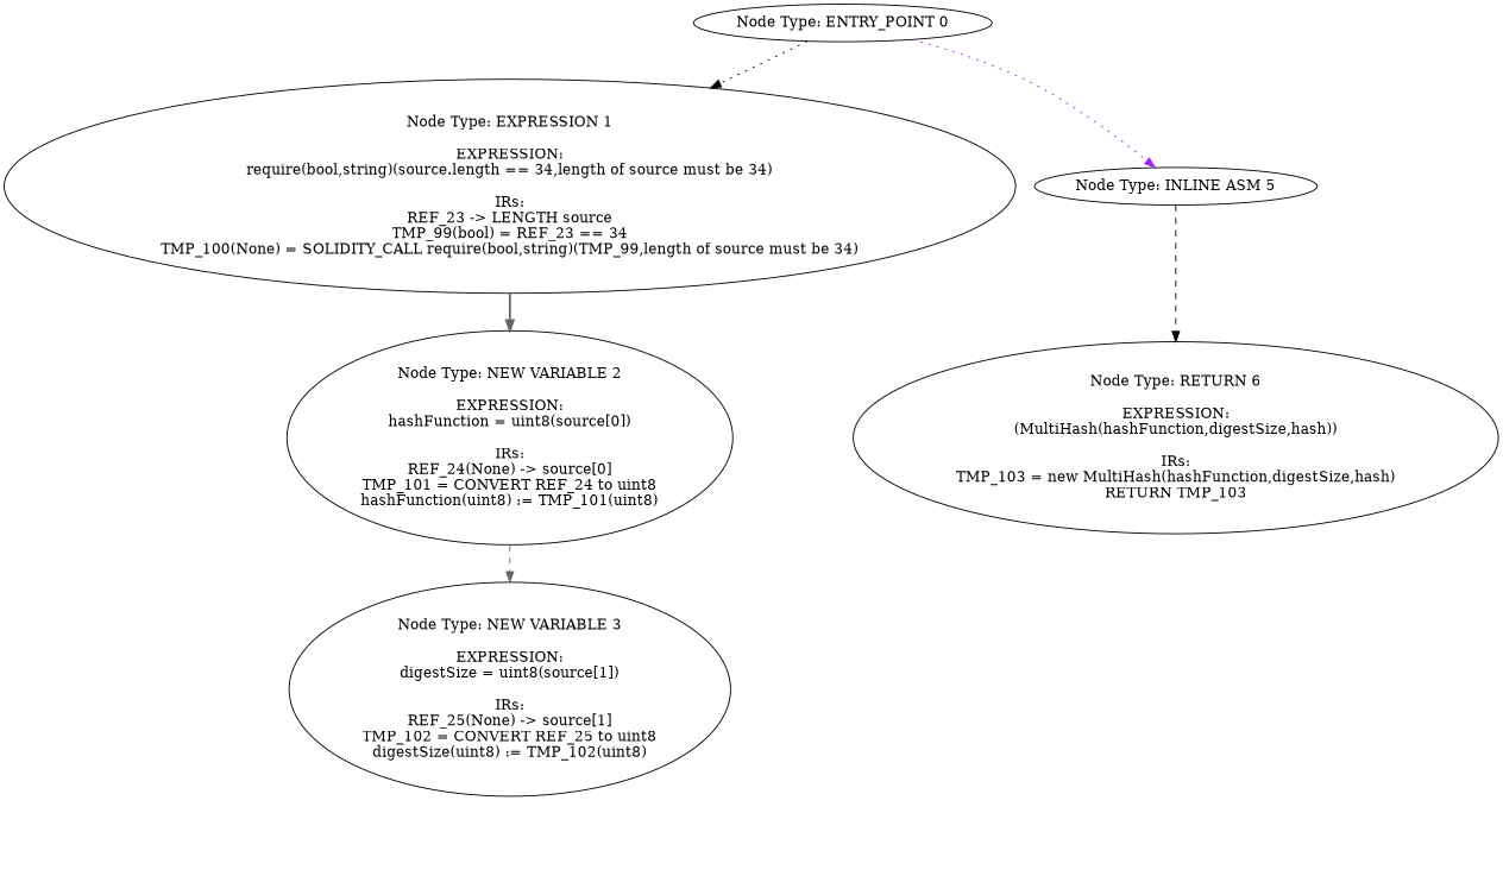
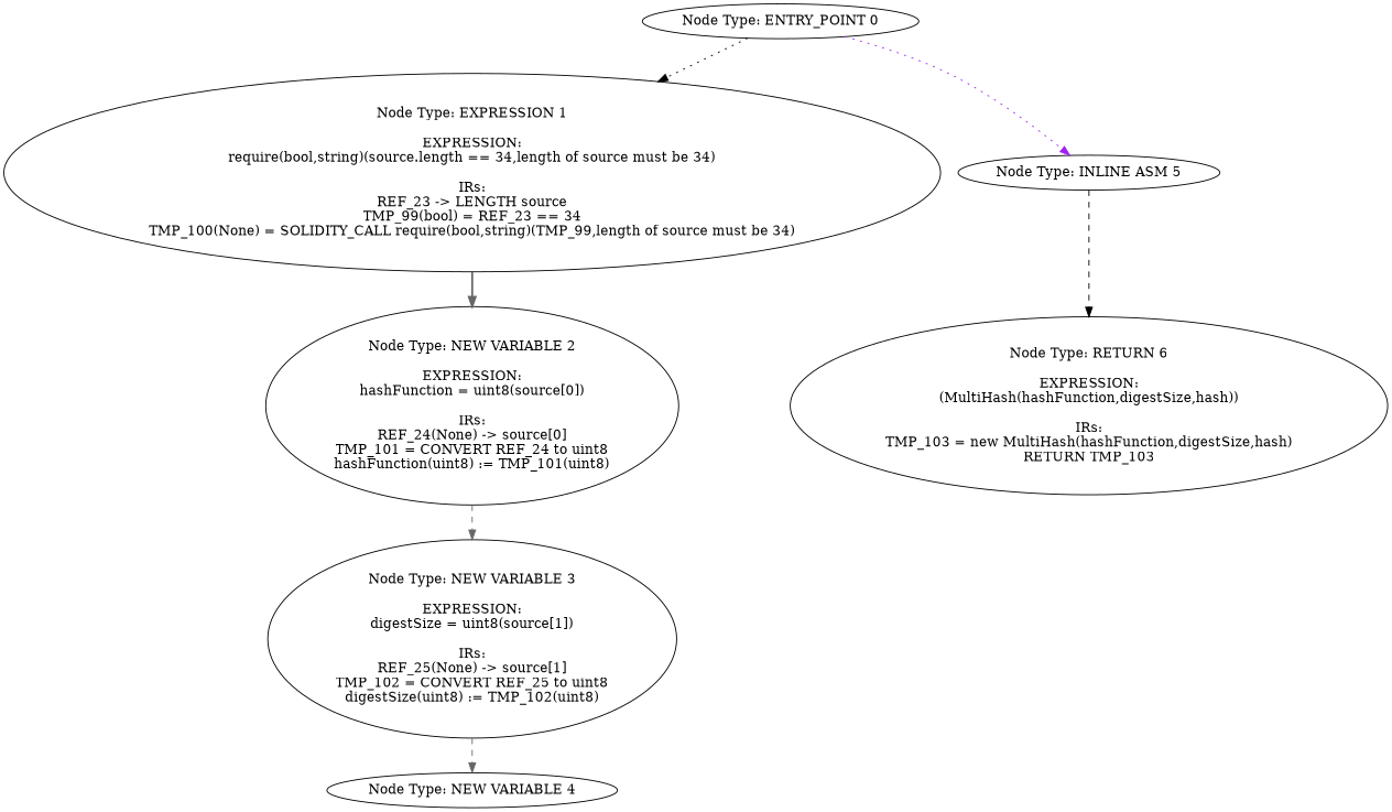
  digraph {
    edge [color=gray40 style=dashed]
    n1 [label="Node Type: ENTRY_POINT 0\n"]
    n2 [label="Node Type: EXPRESSION 1\n\nEXPRESSION:\nrequire(bool,string)(source.length == 34,length of source must be 34)\n\nIRs:\nREF_23 -> LENGTH source\nTMP_99(bool) = REF_23 == 34\nTMP_100(None) = SOLIDITY_CALL require(bool,string)(TMP_99,length of source must be 34)"]
    n3 [label="Node Type: INLINE ASM 5\n"]
    n4 [label="Node Type: NEW VARIABLE 2\n\nEXPRESSION:\nhashFunction = uint8(source[0])\n\nIRs:\nREF_24(None) -> source[0]\nTMP_101 = CONVERT REF_24 to uint8\nhashFunction(uint8) := TMP_101(uint8)"]
    n5 [label="Node Type: NEW VARIABLE 3\n\nEXPRESSION:\ndigestSize = uint8(source[1])\n\nIRs:\nREF_25(None) -> source[1]\nTMP_102 = CONVERT REF_25 to uint8\ndigestSize(uint8) := TMP_102(uint8)"]
+   n6 [label="Node Type: NEW VARIABLE 4\n"]
    n7 [label="Node Type: RETURN 6\n\nEXPRESSION:\n(MultiHash(hashFunction,digestSize,hash))\n\nIRs:\nTMP_103 = new MultiHash(hashFunction,digestSize,hash)\nRETURN TMP_103"]
    n1 -> n2 [color=black style=dotted]
    n1 -> n3 [color=purple style=dotted]
    n2 -> n4 [style=bold]
    n3 -> n7 [color=black]
    n4 -> n5
+   n5 -> n6
  }
